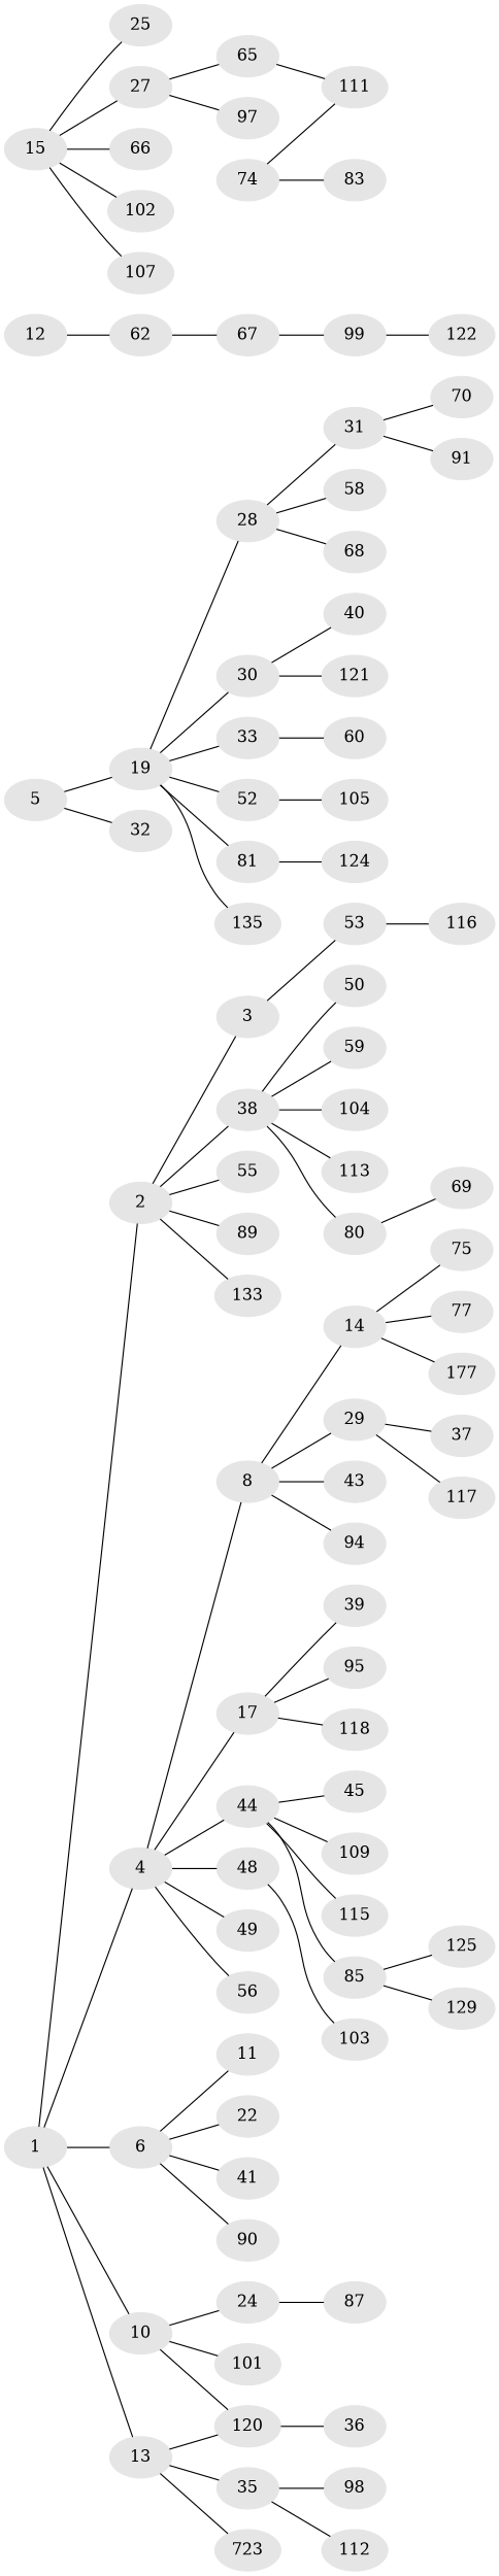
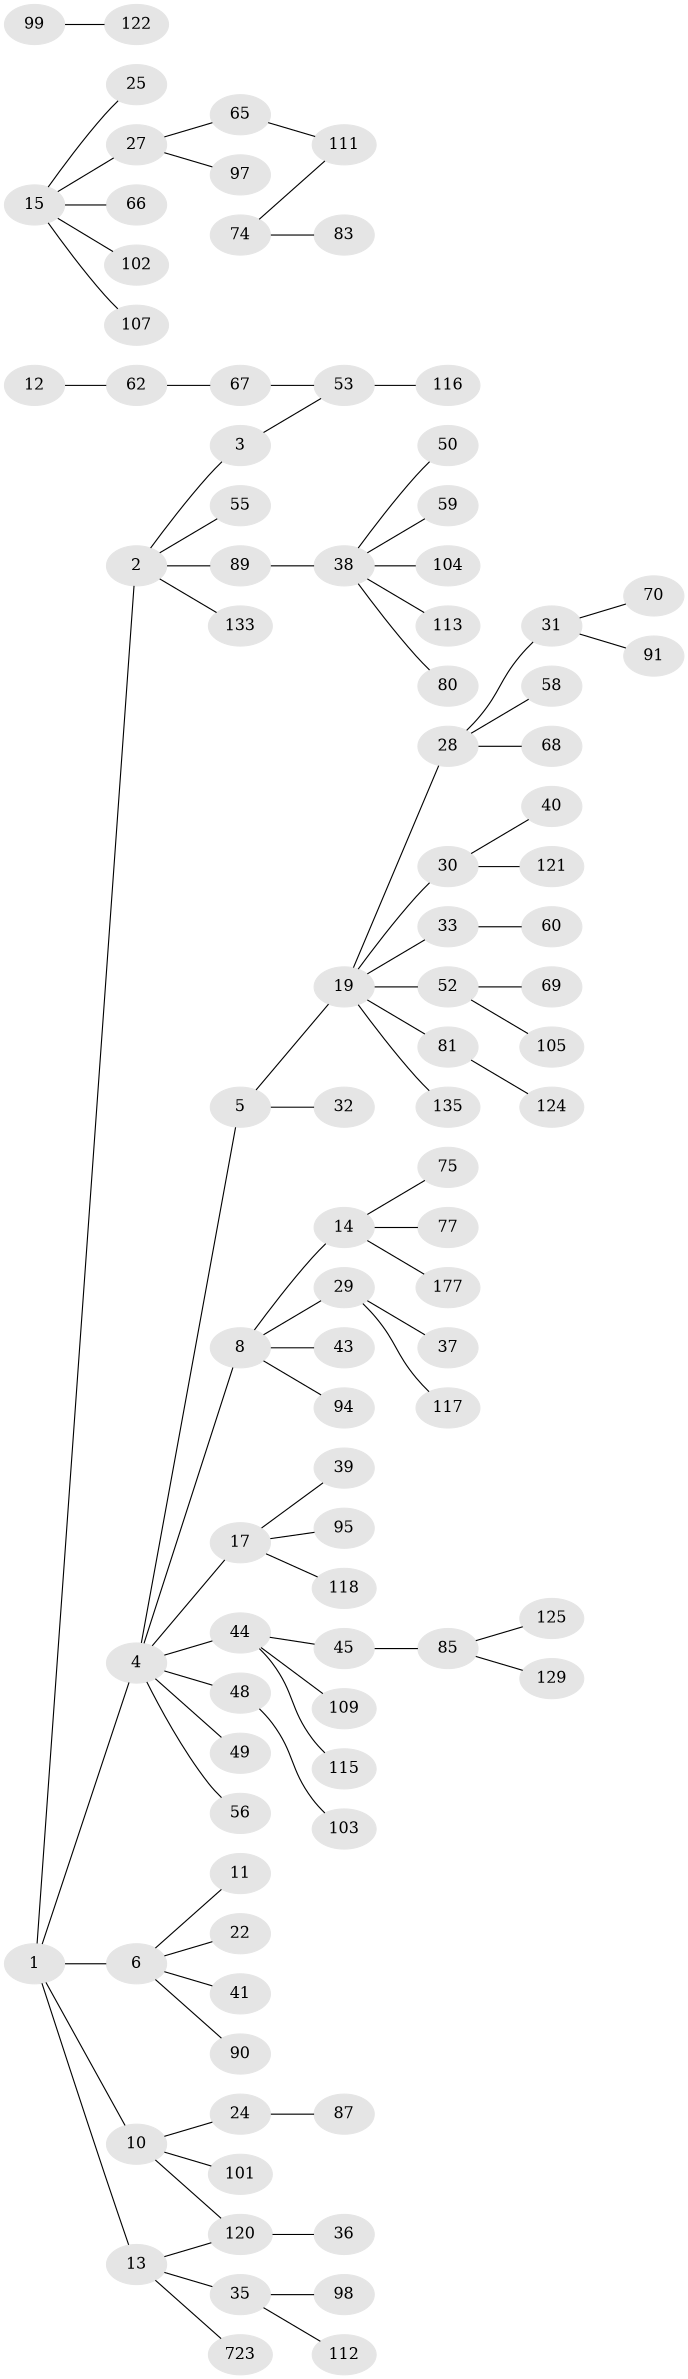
  graph {
    fontname="DejaVu Serif"
    rankdir=LR
    node [color=gray90 fontname="DejaVu Serif" style=filled]
    edge [fontname="DejaVu Serif"]
    1 [super="+7"]
    2 [super="+34"]
    4 [super="+46"]
    6 [super="+63"]
    10 [super="+20"]
    13
    3 [super="+86"]
    38 [super="+78"]
    55 [super="+100"]
    89 [super="+128"]
    133
    5 [super="+9"]
    8 [super="+26"]
    17 [super="+18"]
    44 [super="+69"]
    48 [super="+134"]
    49
    56
    11 [super="+23"]
    22
    41 [super="+119"]
    90
    24 [super="+42"]
    101
    120
    35 [super="+61"]
    n27 [label=723]
    53
    50 [super="+84"]
    59 [super="+126"]
    104
    113
    80
    116
    19 [super="+21"]
    32
    14 [super="+47"]
    29
    43 [super="+72"]
    94
    39 [super="+71"]
    95
    118
    45 [super="+73"]
    109
    115
    103 [super="+130"]
    28 [super="+54"]
    30 [super="+88"]
    33 [super="+82"]
    52 [super="+57"]
    81
    135
    75
    77
    n56 [label=177]
    37 [super="+108"]
    117
    87
    36 [super="+96"]
    12 [super="+64"]
    62
    67
    15 [super="+16"]
    25 [super="+76"]
    27 [super="+51"]
    66
    102
    107
    98 [super="+131"]
    112
    65
    97
    31
    58
    68
    40
    121
    60
    n80 [label=69 super="+114"]
    105
    124
    111
    70 [super="+92"]
    91
    85 [super="+93"]
    125
    129
    99 [super="+106"]
    74
    83
    122
    1 -- 2
    1 -- 4
    1 -- 6
    1 -- 10
    1 -- 13
    2 -- 3
-   2 -- 38
+   89 -- 38
    2 -- 55
    2 -- 89
    2 -- 133
+   4 -- 5
    4 -- 8
    4 -- 17
    4 -- 44
    4 -- 48
    4 -- 49
    4 -- 56
    6 -- 11
    6 -- 22
    6 -- 41
    6 -- 90
    10 -- 24
    10 -- 101
    10 -- 120
    13 -- 120
    13 -- 35
    13 -- n27
    3 -- 53
    38 -- 50
    38 -- 59
    38 -- 104
    38 -- 113
    38 -- 80
    5 -- 19
    5 -- 32
    8 -- 14
    8 -- 29
    8 -- 43
    8 -- 94
    17 -- 39
    17 -- 95
    17 -- 118
    44 -- 45
    44 -- 109
    44 -- 115
    48 -- 103
    24 -- 87
    120 -- 36
    35 -- 98
    35 -- 112
    53 -- 116
    19 -- 28
    19 -- 30
    19 -- 33
    19 -- 52
    19 -- 81
    19 -- 135
    14 -- 75
    14 -- 77
    14 -- n56
    29 -- 37
    29 -- 117
-   44 -- 85
+   45 -- 85
    28 -- 31
    28 -- 58
    28 -- 68
    30 -- 40
    30 -- 121
    33 -- 60
-   80 -- n80
+   52 -- n80
    52 -- 105
    81 -- 124
    12 -- 62
    62 -- 67
-   67 -- 99
+   67 -- 53
    15 -- 25
    15 -- 27
    15 -- 66
    15 -- 102
    15 -- 107
    27 -- 65
    27 -- 97
    65 -- 111
    31 -- 70
    31 -- 91
    85 -- 125
    85 -- 129
    99 -- 122
    74 -- 111
    74 -- 83
  }
